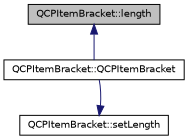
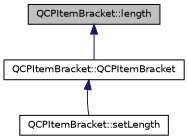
  digraph {
    rankdir=TB
    node [color=black fillcolor=white fontname=Helvetica fontsize=10 shape=record style=filled]
    edge [color=midnightblue dir=back fontname=Helvetica fontsize=10 labelfontname=Helvetica labelfontsize=10 style=solid]
    n1 [fillcolor=grey75 fontcolor=black height=0.2 label="QCPItemBracket::length" width=0.4]
    n2 [height=0.2 label="QCPItemBracket::QCPItemBracket" width=0.4]
    n3 [height=0.2 label="QCPItemBracket::setLength" width=0.4]
    n1 -> n2
-   n3 -> n2
+   n2 -> n3
  }
